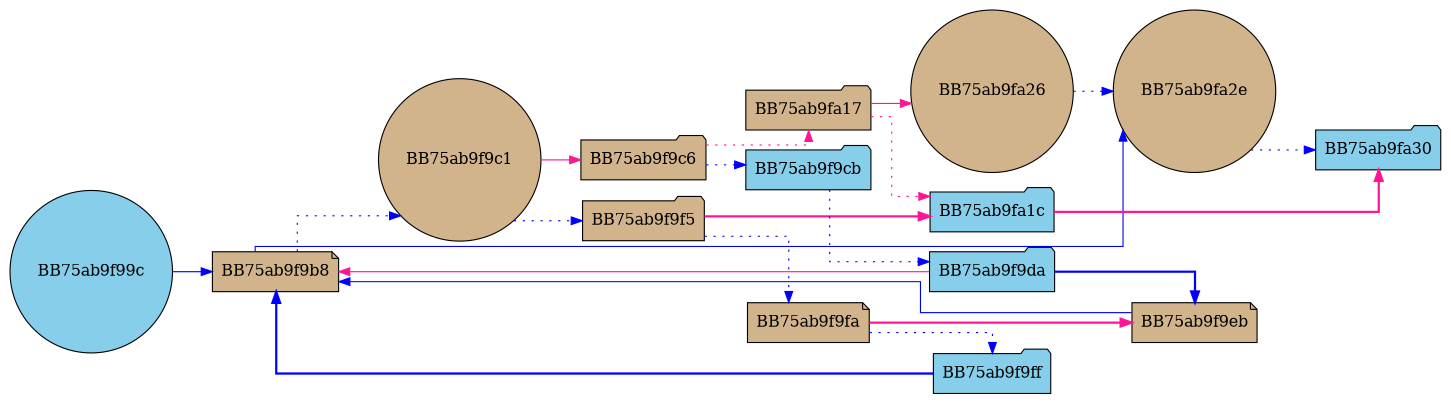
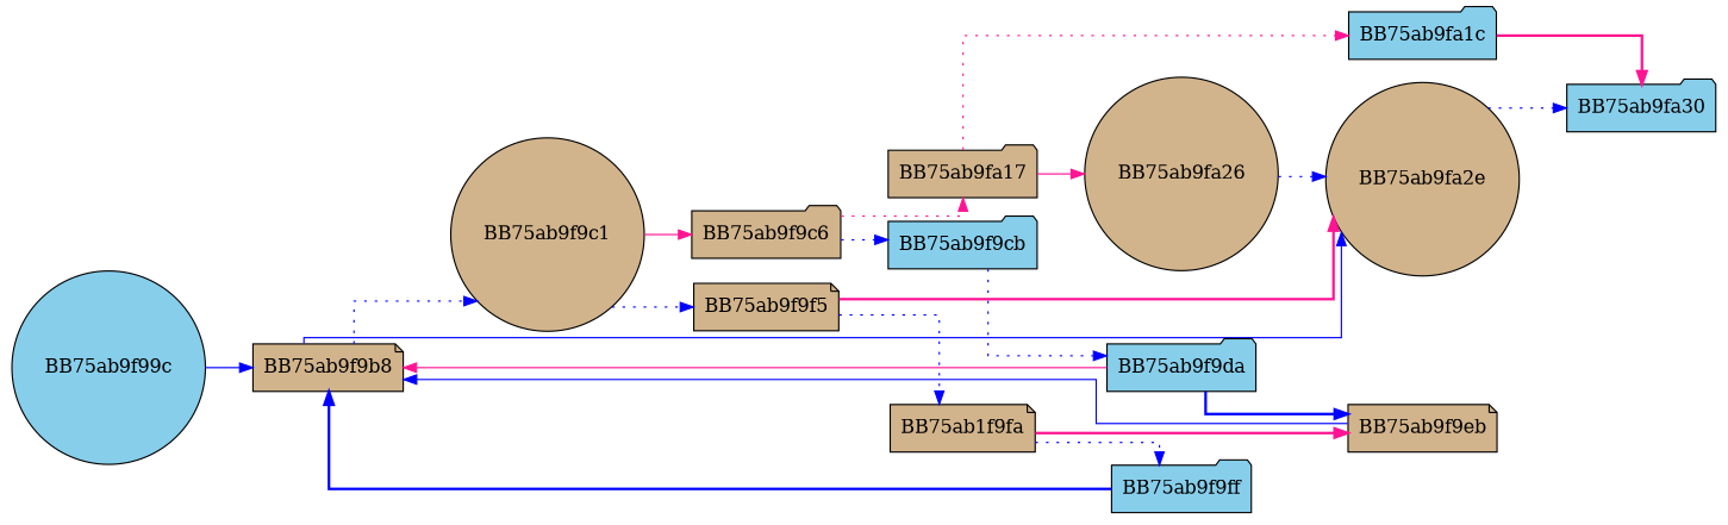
  digraph {
    rankdir=LR
    splines=ortho
    node [fillcolor=tan shape=folder style=filled]
    edge [color=blue style=dotted]
    BB75ab9f99c [fillcolor=skyblue shape=circle]
    BB75ab9f9b8 [shape=note]
    BB75ab9fa2e [shape=circle]
    BB75ab9f9c1 [shape=circle]
    BB75ab9fa30 [fillcolor=skyblue]
-   BB75ab9f9f5
+   BB75ab9f9f5 [shape=note]
    BB75ab9f9c6
-   BB75ab9f9fa [shape=note]
+   BB75ab9f9fa [shape=note label=BB75ab1f9fa]
    BB75ab9fa17
    BB75ab9f9cb [fillcolor=skyblue]
    BB75ab9f9eb [shape=note]
    BB75ab9f9ff [fillcolor=skyblue]
    BB75ab9fa26 [shape=circle]
    BB75ab9fa1c [fillcolor=skyblue]
    BB75ab9f9da [fillcolor=skyblue]
    BB75ab9f99c -> BB75ab9f9b8 [style=solid]
    BB75ab9f9b8 -> BB75ab9fa2e [style=solid]
    BB75ab9f9b8 -> BB75ab9f9c1
    BB75ab9fa2e -> BB75ab9fa30
    BB75ab9f9c1 -> BB75ab9f9f5
    BB75ab9f9c1 -> BB75ab9f9c6 [color=deeppink style=solid]
-   BB75ab9f9f5 -> BB75ab9fa1c [color=deeppink style=bold]
+   BB75ab9f9f5 -> BB75ab9fa2e [color=deeppink style=bold]
    BB75ab9f9f5 -> BB75ab9f9fa
    BB75ab9f9c6 -> BB75ab9fa17 [color=deeppink]
    BB75ab9f9c6 -> BB75ab9f9cb
    BB75ab9f9fa -> BB75ab9f9eb [color=deeppink style=bold]
    BB75ab9f9fa -> BB75ab9f9ff
    BB75ab9fa17 -> BB75ab9fa26 [color=deeppink style=solid]
    BB75ab9fa17 -> BB75ab9fa1c [color=deeppink]
    BB75ab9f9cb -> BB75ab9f9da
    BB75ab9f9eb -> BB75ab9f9b8 [style=solid]
    BB75ab9f9ff -> BB75ab9f9b8 [style=bold]
    BB75ab9fa26 -> BB75ab9fa2e
    BB75ab9fa1c -> BB75ab9fa30 [color=deeppink style=bold]
    BB75ab9f9da -> BB75ab9f9b8 [color=deeppink style=solid]
    BB75ab9f9da -> BB75ab9f9eb [style=bold]
  }
